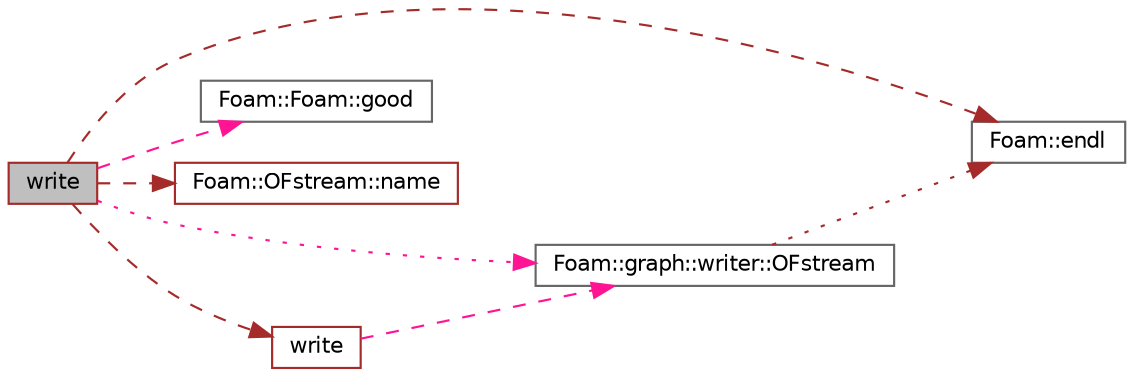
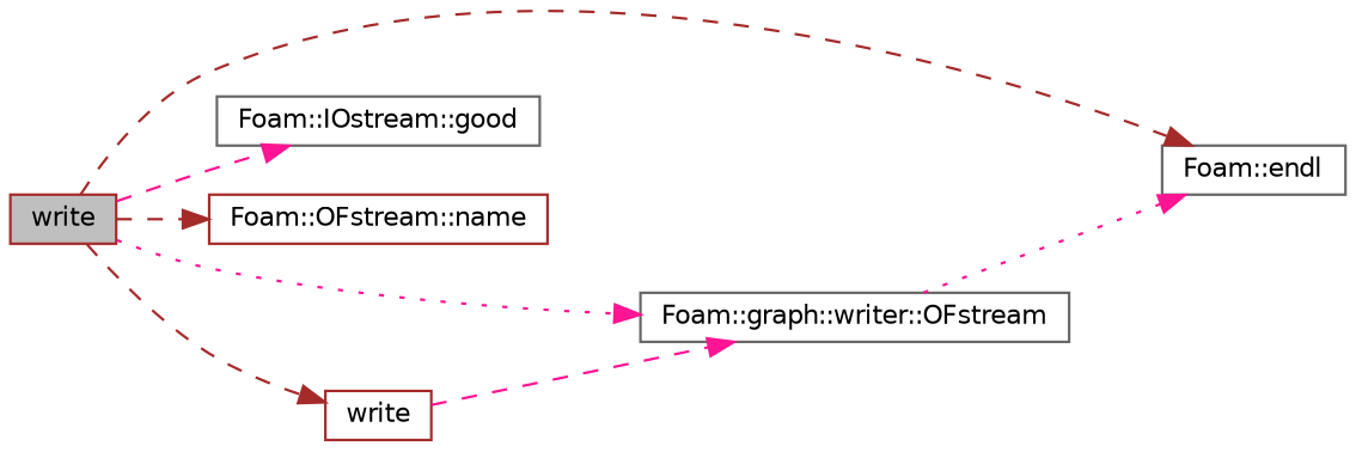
  digraph {
    rankdir=LR
    node [color=brown fontname=Helvetica fontsize=10 shape=record]
    edge [color=brown fontname=Helvetica fontsize=10 labelfontname=Helvetica labelfontsize=10 style=dashed]
    n1 [fillcolor=grey75 fontcolor=black height=0.2 label=write style=filled width=0.4]
    n2 [color=gray40 height=0.2 label="Foam::endl" width=0.4]
-   n3 [color=gray40 height=0.2 label="Foam::Foam::good" width=0.4]
+   n3 [color=gray40 height=0.2 label="Foam::IOstream::good" width=0.4]
    n4 [height=0.2 label="Foam::OFstream::name" width=0.4]
    n5 [color=gray40 height=0.2 label="Foam::graph::writer::OFstream" width=0.4]
    n6 [height=0.2 label=write width=0.4]
    n1 -> n2
    n1 -> n3 [color=deeppink]
    n1 -> n4
    n1 -> n5 [color=deeppink style=dotted]
    n1 -> n6
-   n5 -> n2 [style=dotted]
+   n5 -> n2 [color=deeppink style=dotted]
    n6 -> n5 [color=deeppink]
  }
